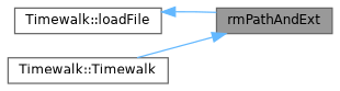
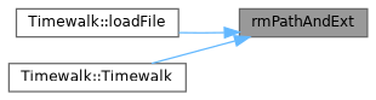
  digraph {
    rankdir=RL
    node [color=grey40 fillcolor=white fontname=Helvetica fontsize=10 shape=box style=filled]
    edge [color=steelblue1 dir=back fontname=Helvetica fontsize=10 labelfontname=Helvetica labelfontsize=10 style=solid]
    n1 [color=gray40 fillcolor=grey60 fontcolor=black height=0.2 label=rmPathAndExt width=0.4]
    n2 [height=0.2 label="Timewalk::loadFile" width=0.4]
    n3 [height=0.2 label="Timewalk::Timewalk" width=0.4]
-   n2 -> n1
+   n1 -> n2
    n1 -> n3
  }
